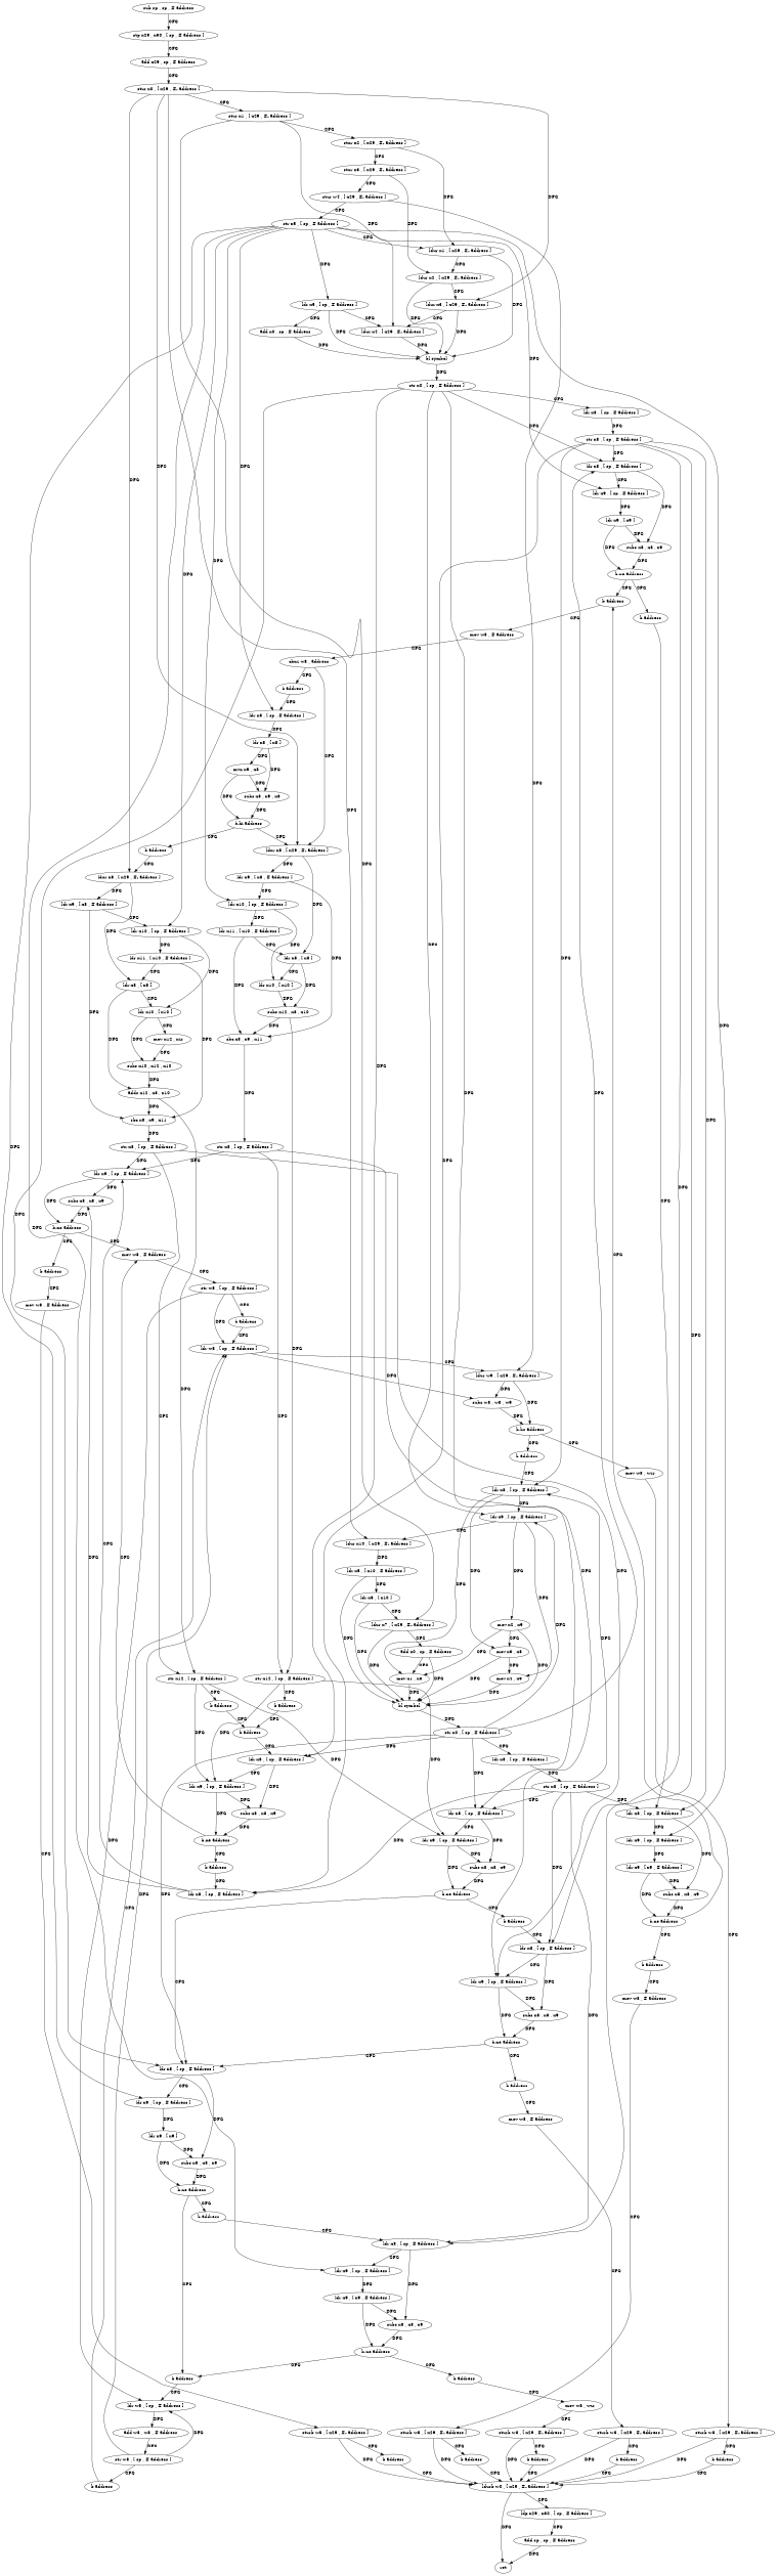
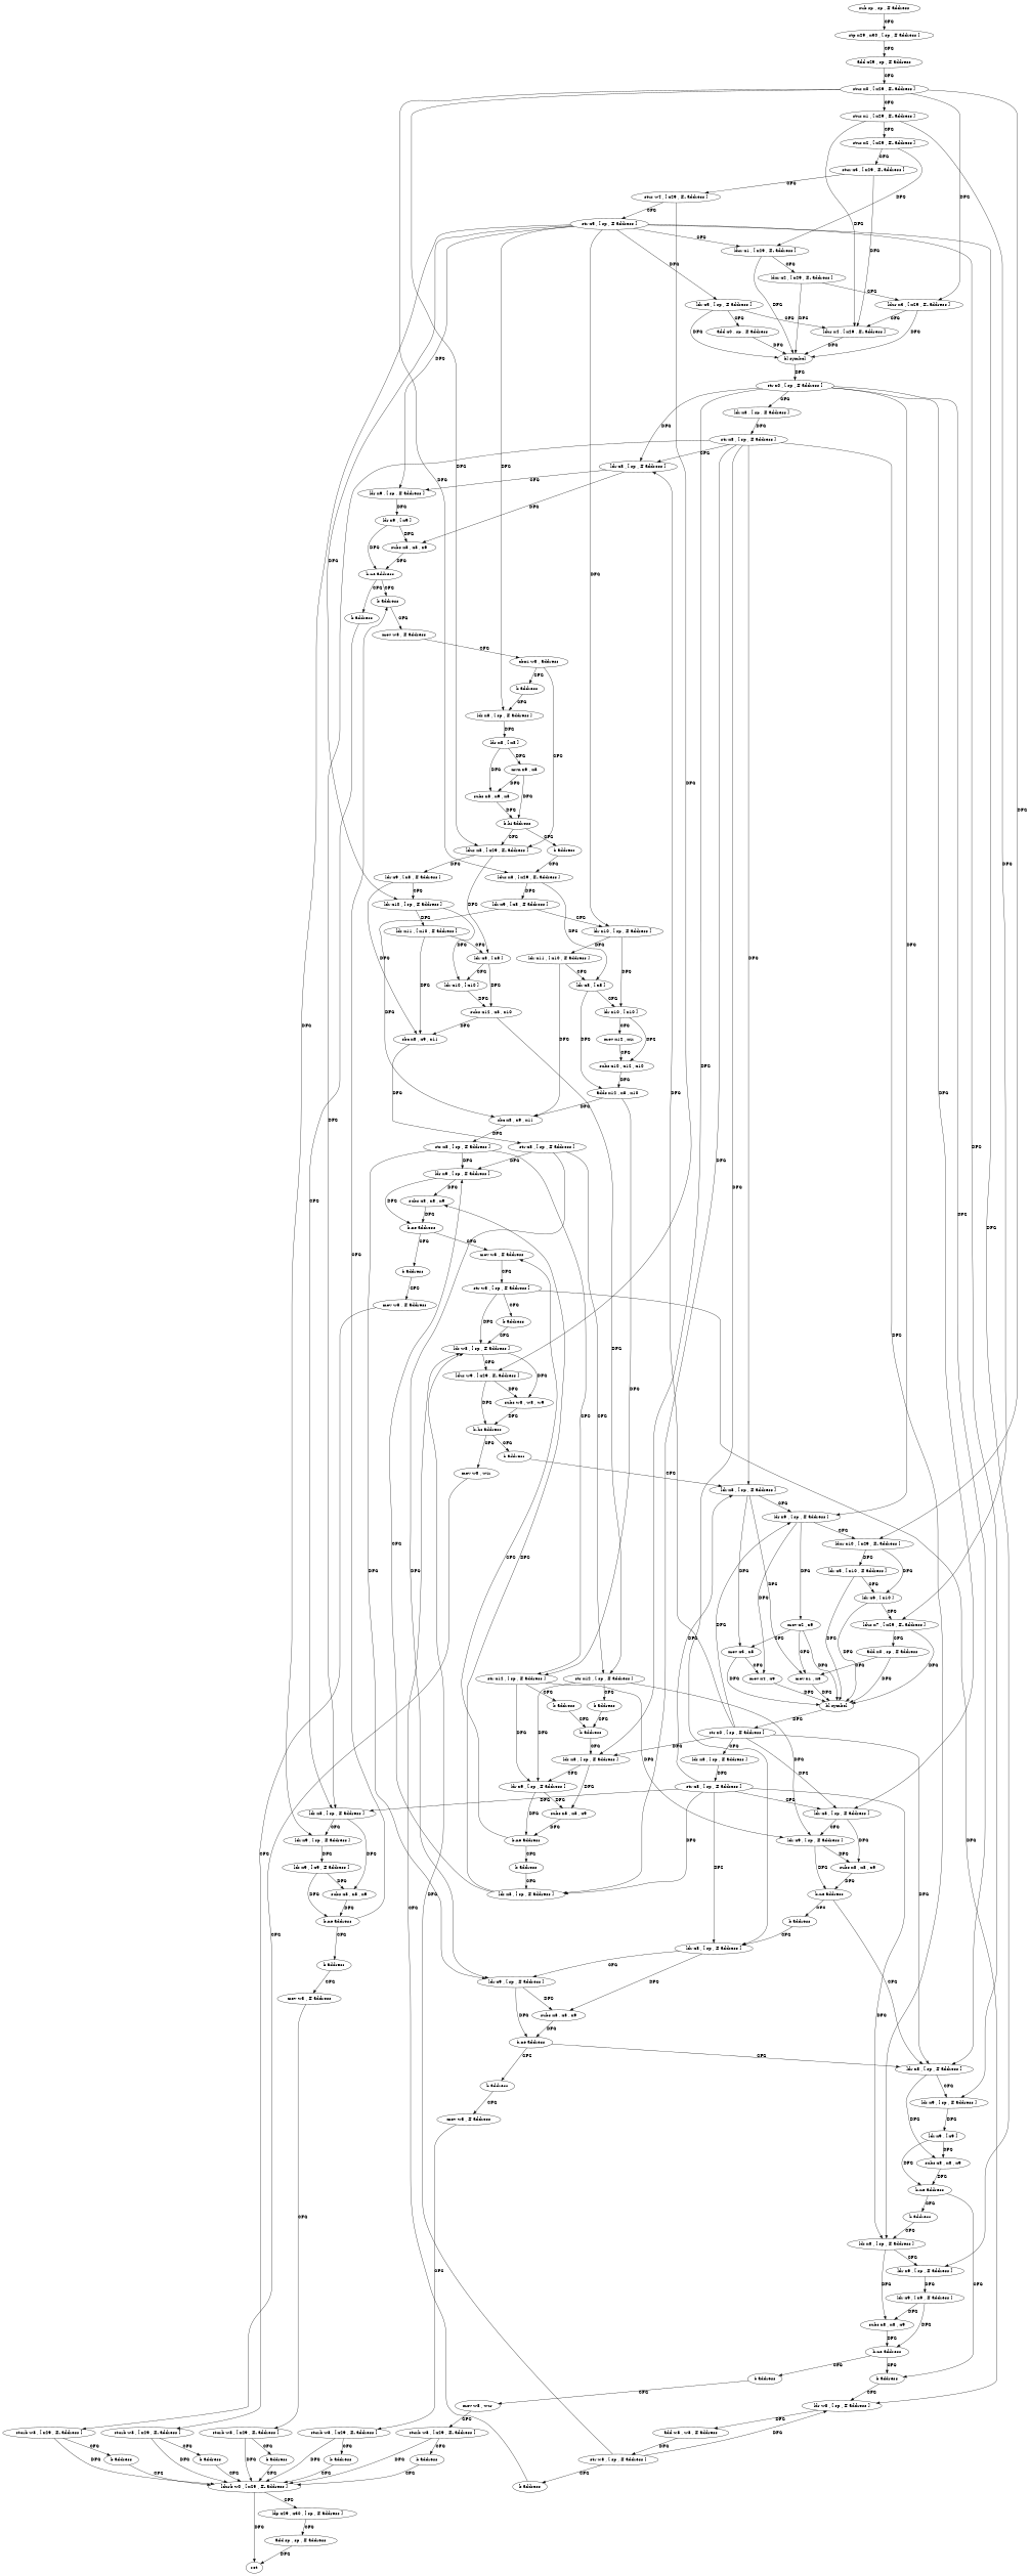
  digraph {
    n1 [label="sub sp , sp , # address"]
    n2 [label="stp x29 , x30 , [ sp , # address ]"]
    n3 [label="add x29 , sp , # address"]
    n4 [label="stur x0 , [ x29 , #- address ]"]
    n5 [label="stur x1 , [ x29 , #- address ]"]
    n6 [label="ldur x3 , [ x29 , #- address ]"]
    n7 [label="ldur x8 , [ x29 , #- address ]"]
    n8 [label="ldur x8 , [ x29 , #- address ]"]
    n9 [label="ldur x10 , [ x29 , #- address ]"]
    n10 [label="stur x2 , [ x29 , #- address ]"]
    n11 [label="ldur x4 , [ x29 , #- address ]"]
    n12 [label="ldur x7 , [ x29 , #- address ]"]
    n13 [label="bl symbol"]
    n14 [label="ldr x9 , [ x8 , # address ]"]
    n15 [label="ldr x8 , [ x8 ]"]
    n16 [label="ldr x9 , [ x8 , # address ]"]
    n17 [label="ldr x8 , [ x8 ]"]
    n18 [label="ldr x5 , [ x10 , # address ]"]
    n19 [label="ldr x6 , [ x10 ]"]
    n20 [label="stur x3 , [ x29 , #- address ]"]
    n21 [label="ldur x1 , [ x29 , #- address ]"]
    n22 [label="bl symbol"]
    n23 [label="add x0 , sp , # address"]
    n24 [label="stur w4 , [ x29 , #- address ]"]
    n25 [label="ldur x2 , [ x29 , #- address ]"]
    n26 [label="str x5 , [ sp , # address ]"]
    n27 [label="ldur w9 , [ x29 , #- address ]"]
    n28 [label="ldr x5 , [ sp , # address ]"]
    n29 [label="ldr x9 , [ sp , # address ]"]
    n30 [label="ldr x9 , [ sp , # address ]"]
    n31 [label="ldr x10 , [ sp , # address ]"]
    n32 [label="ldr x8 , [ sp , # address ]"]
    n33 [label="ldr x10 , [ sp , # address ]"]
    n34 [label="ldr x9 , [ sp , # address ]"]
    n35 [label="ldr x9 , [ sp , # address ]"]
    n36 [label="subs w8 , w8 , w9"]
    n37 [label="b.hs address"]
    n38 [label="add x0 , sp , # address"]
    n39 [label="ldr x9 , [ x9 ]"]
    n40 [label="ldr x9 , [ x9 , # address ]"]
    n41 [label="ldr x11 , [ x10 , # address ]"]
    n42 [label="ldr x10 , [ x10 ]"]
    n43 [label="ldr x8 , [ x8 ]"]
    n44 [label="ldr x11 , [ x10 , # address ]"]
    n45 [label="ldr x10 , [ x10 ]"]
    n46 [label="ldr x9 , [ x9 ]"]
    n47 [label="ldr x9 , [ x9 , # address ]"]
    n48 [label="str x0 , [ sp , # address ]"]
    n49 [label="ldr x8 , [ sp , # address ]"]
    n50 [label="ldr x8 , [ sp , # address ]"]
    n51 [label="ldr x8 , [ sp , # address ]"]
    n52 [label="ldr x9 , [ sp , # address ]"]
    n53 [label="ldr x8 , [ sp , # address ]"]
    n54 [label="ldr x8 , [ sp , # address ]"]
    n55 [label="str x8 , [ sp , # address ]"]
    n56 [label="subs x8 , x8 , x9"]
    n57 [label="ldr x9 , [ sp , # address ]"]
    n58 [label="subs x8 , x8 , x9"]
    n59 [label="mov x2 , x9"]
    n60 [label="mov x4 , x9"]
    n61 [label="ldr x9 , [ sp , # address ]"]
    n62 [label="subs x8 , x8 , x9"]
    n63 [label="subs x8 , x8 , x9"]
    n64 [label="ldr x8 , [ sp , # address ]"]
    n65 [label="ldr x8 , [ sp , # address ]"]
    n66 [label="ldr x8 , [ sp , # address ]"]
    n67 [label="ldr x8 , [ sp , # address ]"]
    n68 [label="ldr x8 , [ sp , # address ]"]
    n69 [label="subs x8 , x8 , x9"]
    n70 [label="ldr x9 , [ sp , # address ]"]
    n71 [label="subs x8 , x8 , x9"]
    n72 [label="mov x1 , x8"]
    n73 [label="mov x3 , x8"]
    n74 [label="ldr x9 , [ sp , # address ]"]
    n75 [label="subs x8 , x8 , x9"]
    n76 [label="subs x8 , x8 , x9"]
    n77 [label="b.ne address"]
    n78 [label="b address"]
    n79 [label="b address"]
    n80 [label="mov w8 , # address"]
    n81 [label="cbnz w8 , address"]
    n82 [label="b address"]
    n83 [label="b.ne address"]
    n84 [label="sbc x8 , x9 , x11"]
    n85 [label="subs x12 , x8 , x10"]
    n86 [label="b address"]
    n87 [label="mov w8 , # address"]
    n88 [label="sturb w8 , [ x29 , #- address ]"]
    n89 [label="str x8 , [ sp , # address ]"]
    n90 [label="str x12 , [ sp , # address ]"]
    n91 [label="b address"]
    n92 [label="b.ne address"]
    n93 [label="b.ne address"]
    n94 [label="b address"]
    n95 [label="b.ne address"]
    n96 [label="b.ne address"]
    n97 [label="mvn x9 , x8"]
    n98 [label="subs x8 , x9 , x8"]
    n99 [label="b address"]
    n100 [label="ldurb w0 , [ x29 , #- address ]"]
    n101 [label="b.hi address"]
    n102 [label="b address"]
    n103 [label="ldp x29 , x30 , [ sp , # address ]"]
    n104 [label=ret]
    n105 [label="add sp , sp , # address"]
    n106 [label="mov w8 , # address"]
    n107 [label="b address"]
    n108 [label="str w8 , [ sp , # address ]"]
    n109 [label="b address"]
    n110 [label="ldr w8 , [ sp , # address ]"]
    n111 [label="ldr w8 , [ sp , # address ]"]
    n112 [label="sbc x8 , x9 , x11"]
    n113 [label="adds x12 , x8 , x10"]
    n114 [label="add w8 , w8 , # address"]
    n115 [label="str x8 , [ sp , # address ]"]
    n116 [label="mov x12 , xzr"]
    n117 [label="subs x10 , x12 , x10"]
    n118 [label="str x12 , [ sp , # address ]"]
    n119 [label="b address"]
    n120 [label="mov w8 , wzr"]
    n121 [label="b address"]
    n122 [label="sturb w8 , [ x29 , #- address ]"]
    n123 [label="b address"]
    n124 [label="b address"]
    n125 [label="mov w8 , # address"]
    n126 [label="sturb w8 , [ x29 , #- address ]"]
    n127 [label="b address"]
    n128 [label="str x0 , [ sp , # address ]"]
    n129 [label="ldr x8 , [ sp , # address ]"]
    n130 [label="str x8 , [ sp , # address ]"]
    n131 [label="b address"]
    n132 [label="b.ne address"]
    n133 [label="b address"]
    n134 [label="b address"]
    n135 [label="str w8 , [ sp , # address ]"]
    n136 [label="b.ne address"]
    n137 [label="b address"]
    n138 [label="mov w8 , # address"]
    n139 [label="sturb w8 , [ x29 , #- address ]"]
    n140 [label="b address"]
    n141 [label="b address"]
    n142 [label="mov w8 , wzr"]
    n143 [label="sturb w8 , [ x29 , #- address ]"]
    n144 [label="b address"]
    n145 [label="b address"]
    n1 -> n2 [label=CFG]
    n2 -> n3 [label=CFG]
    n3 -> n4 [label=CFG]
    n4 -> n5 [label=CFG]
    n4 -> n6 [label=DFG]
    n4 -> n7 [label=DFG]
    n4 -> n8 [label=DFG]
    n4 -> n9 [label=DFG]
    n5 -> n10 [label=CFG]
    n5 -> n11 [label=DFG]
    n5 -> n12 [label=DFG]
    n6 -> n11 [label=CFG]
    n6 -> n13 [label=DFG]
    n7 -> n14 [label=DFG]
    n7 -> n15 [label=DFG]
    n8 -> n16 [label=DFG]
    n8 -> n17 [label=DFG]
    n9 -> n18 [label=DFG]
+   n9 -> n19 [label=DFG]
    n10 -> n20 [label=CFG]
    n10 -> n21 [label=DFG]
    n11 -> n13 [label=DFG]
    n12 -> n22 [label=DFG]
    n12 -> n23 [label=CFG]
    n13 -> n48 [label=DFG]
    n14 -> n31 [label=CFG]
    n14 -> n84 [label=DFG]
    n15 -> n42 [label=CFG]
    n15 -> n85 [label=DFG]
    n16 -> n33 [label=CFG]
    n16 -> n112 [label=DFG]
    n17 -> n45 [label=CFG]
    n17 -> n113 [label=DFG]
    n18 -> n19 [label=CFG]
    n18 -> n22 [label=DFG]
    n19 -> n12 [label=CFG]
    n19 -> n22 [label=DFG]
    n20 -> n24 [label=CFG]
-   n20 -> n25 [label=DFG]
+   n20 -> n11 [label=DFG]
    n21 -> n13 [label=DFG]
    n21 -> n25 [label=CFG]
    n22 -> n128 [label=DFG]
    n23 -> n22 [label=DFG]
    n23 -> n72 [label=CFG]
    n24 -> n26 [label=CFG]
    n24 -> n27 [label=DFG]
    n25 -> n6 [label=CFG]
    n25 -> n13 [label=DFG]
    n26 -> n21 [label=CFG]
    n26 -> n28 [label=DFG]
    n26 -> n29 [label=DFG]
    n26 -> n30 [label=DFG]
    n26 -> n31 [label=DFG]
    n26 -> n32 [label=DFG]
    n26 -> n33 [label=DFG]
    n26 -> n34 [label=DFG]
    n26 -> n35 [label=DFG]
    n27 -> n36 [label=DFG]
    n27 -> n37 [label=DFG]
    n28 -> n11 [label=CFG]
    n28 -> n13 [label=DFG]
    n28 -> n38 [label=CFG]
    n29 -> n39 [label=DFG]
    n30 -> n40 [label=DFG]
    n31 -> n41 [label=DFG]
    n31 -> n42 [label=DFG]
    n32 -> n43 [label=DFG]
    n33 -> n44 [label=DFG]
    n33 -> n45 [label=DFG]
    n34 -> n46 [label=DFG]
    n35 -> n47 [label=DFG]
    n36 -> n37 [label=DFG]
    n37 -> n120 [label=CFG]
    n37 -> n121 [label=CFG]
    n38 -> n13 [label=DFG]
    n39 -> n56 [label=DFG]
    n39 -> n77 [label=DFG]
    n40 -> n69 [label=DFG]
    n40 -> n83 [label=DFG]
    n41 -> n15 [label=CFG]
    n41 -> n84 [label=DFG]
    n42 -> n85 [label=DFG]
    n43 -> n97 [label=DFG]
    n43 -> n98 [label=DFG]
    n44 -> n17 [label=CFG]
    n44 -> n112 [label=DFG]
    n45 -> n116 [label=CFG]
    n45 -> n117 [label=DFG]
    n46 -> n63 [label=DFG]
    n46 -> n132 [label=DFG]
    n47 -> n76 [label=DFG]
    n47 -> n136 [label=DFG]
    n48 -> n49 [label=CFG]
    n48 -> n50 [label=DFG]
    n48 -> n51 [label=DFG]
    n48 -> n52 [label=DFG]
    n48 -> n53 [label=DFG]
    n48 -> n54 [label=DFG]
    n49 -> n55 [label=DFG]
    n50 -> n29 [label=CFG]
    n50 -> n56 [label=DFG]
    n51 -> n57 [label=CFG]
    n51 -> n58 [label=DFG]
    n52 -> n9 [label=CFG]
    n52 -> n59 [label=DFG]
    n52 -> n60 [label=DFG]
    n53 -> n61 [label=CFG]
    n53 -> n62 [label=DFG]
    n54 -> n34 [label=CFG]
    n54 -> n63 [label=DFG]
    n55 -> n50 [label=CFG]
    n55 -> n64 [label=DFG]
    n55 -> n65 [label=DFG]
    n55 -> n66 [label=DFG]
    n55 -> n67 [label=DFG]
    n55 -> n68 [label=DFG]
    n56 -> n77 [label=DFG]
    n57 -> n58 [label=DFG]
    n57 -> n95 [label=DFG]
    n58 -> n95 [label=DFG]
    n59 -> n22 [label=DFG]
    n59 -> n72 [label=CFG]
    n59 -> n73 [label=CFG]
    n60 -> n22 [label=DFG]
    n61 -> n62 [label=DFG]
    n61 -> n96 [label=DFG]
    n62 -> n96 [label=DFG]
    n63 -> n132 [label=DFG]
    n64 -> n30 [label=CFG]
    n64 -> n69 [label=DFG]
    n65 -> n70 [label=CFG]
    n65 -> n71 [label=DFG]
    n66 -> n52 [label=CFG]
    n66 -> n72 [label=DFG]
    n66 -> n73 [label=DFG]
    n67 -> n74 [label=CFG]
    n67 -> n75 [label=DFG]
    n68 -> n35 [label=CFG]
    n68 -> n76 [label=DFG]
    n69 -> n83 [label=DFG]
    n70 -> n71 [label=DFG]
    n70 -> n92 [label=DFG]
    n71 -> n92 [label=DFG]
    n72 -> n22 [label=DFG]
    n73 -> n22 [label=DFG]
    n73 -> n60 [label=CFG]
    n74 -> n75 [label=DFG]
    n74 -> n93 [label=DFG]
    n75 -> n93 [label=DFG]
    n76 -> n136 [label=DFG]
    n77 -> n78 [label=CFG]
    n77 -> n79 [label=CFG]
    n78 -> n80 [label=CFG]
    n79 -> n64 [label=CFG]
    n80 -> n81 [label=CFG]
    n81 -> n7 [label=CFG]
    n81 -> n82 [label=CFG]
    n82 -> n32 [label=CFG]
    n83 -> n78 [label=CFG]
    n83 -> n86 [label=CFG]
    n84 -> n89 [label=DFG]
    n85 -> n84 [label=DFG]
    n85 -> n90 [label=DFG]
    n86 -> n87 [label=CFG]
    n87 -> n88 [label=CFG]
    n88 -> n99 [label=CFG]
    n88 -> n100 [label=DFG]
    n89 -> n70 [label=DFG]
    n89 -> n74 [label=DFG]
    n89 -> n90 [label=CFG]
    n90 -> n57 [label=DFG]
    n90 -> n61 [label=DFG]
    n90 -> n91 [label=CFG]
    n91 -> n94 [label=CFG]
    n92 -> n106 [label=CFG]
    n92 -> n124 [label=CFG]
    n93 -> n54 [label=CFG]
    n93 -> n137 [label=CFG]
    n94 -> n51 [label=CFG]
    n95 -> n106 [label=CFG]
    n95 -> n107 [label=CFG]
    n96 -> n54 [label=CFG]
    n96 -> n131 [label=CFG]
    n97 -> n98 [label=DFG]
    n97 -> n101 [label=DFG]
    n98 -> n101 [label=DFG]
    n99 -> n100 [label=CFG]
    n100 -> n103 [label=CFG]
    n100 -> n104 [label=DFG]
    n101 -> n7 [label=CFG]
    n101 -> n102 [label=CFG]
    n102 -> n8 [label=CFG]
    n103 -> n105 [label=CFG]
    n105 -> n104 [label=DFG]
    n106 -> n108 [label=CFG]
    n107 -> n65 [label=CFG]
    n108 -> n109 [label=CFG]
    n108 -> n110 [label=DFG]
    n108 -> n111 [label=DFG]
    n109 -> n110 [label=CFG]
    n110 -> n27 [label=CFG]
    n110 -> n36 [label=DFG]
    n111 -> n114 [label=DFG]
    n112 -> n115 [label=DFG]
    n113 -> n112 [label=DFG]
    n113 -> n118 [label=DFG]
    n114 -> n135 [label=DFG]
    n115 -> n70 [label=DFG]
    n115 -> n74 [label=DFG]
    n115 -> n118 [label=CFG]
    n116 -> n117 [label=CFG]
    n117 -> n113 [label=DFG]
    n118 -> n57 [label=DFG]
    n118 -> n61 [label=DFG]
    n118 -> n119 [label=CFG]
    n119 -> n94 [label=CFG]
    n120 -> n122 [label=CFG]
    n121 -> n66 [label=CFG]
    n122 -> n100 [label=DFG]
    n122 -> n123 [label=CFG]
    n123 -> n100 [label=CFG]
    n124 -> n125 [label=CFG]
    n125 -> n126 [label=CFG]
    n126 -> n100 [label=DFG]
    n126 -> n127 [label=CFG]
    n127 -> n100 [label=CFG]
    n128 -> n50 [label=DFG]
    n128 -> n51 [label=DFG]
    n128 -> n52 [label=DFG]
    n128 -> n53 [label=DFG]
    n128 -> n54 [label=DFG]
    n128 -> n129 [label=CFG]
    n129 -> n130 [label=DFG]
    n130 -> n53 [label=CFG]
    n130 -> n64 [label=DFG]
    n130 -> n65 [label=DFG]
    n130 -> n66 [label=DFG]
    n130 -> n67 [label=DFG]
    n130 -> n68 [label=DFG]
    n131 -> n67 [label=CFG]
    n132 -> n133 [label=CFG]
    n132 -> n134 [label=CFG]
    n133 -> n111 [label=CFG]
    n134 -> n68 [label=CFG]
    n135 -> n110 [label=DFG]
    n135 -> n111 [label=DFG]
    n135 -> n140 [label=CFG]
    n136 -> n133 [label=CFG]
    n136 -> n141 [label=CFG]
    n137 -> n138 [label=CFG]
    n138 -> n139 [label=CFG]
    n139 -> n100 [label=DFG]
    n139 -> n144 [label=CFG]
    n140 -> n110 [label=CFG]
    n141 -> n142 [label=CFG]
    n142 -> n143 [label=CFG]
    n143 -> n100 [label=DFG]
    n143 -> n145 [label=CFG]
    n144 -> n100 [label=CFG]
    n145 -> n100 [label=CFG]
  }
